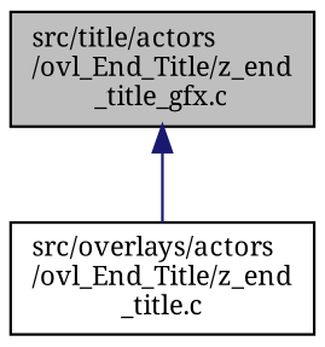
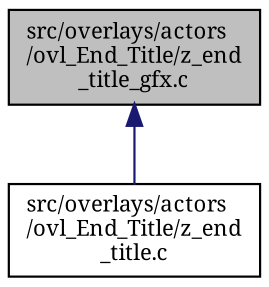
  digraph {
    fontname="Noto Serif"
    node [color=black fontname="Noto Serif" fontsize=10 shape=record style=filled]
-   n1 [fillcolor=grey75 fontcolor=black height=0.2 label="src/title/actors\l/ovl_End_Title/z_end\l_title_gfx.c" width=0.4]
+   n1 [fillcolor=grey75 fontcolor=black height=0.2 label="src/overlays/actors\l/ovl_End_Title/z_end\l_title_gfx.c" width=0.4]
    n2 [fillcolor=white height=0.2 label="src/overlays/actors\l/ovl_End_Title/z_end\l_title.c" width=0.4]
    n1 -> n2 [color=midnightblue dir=back fontname="Noto Serif" fontsize=10 labelfontname=Helvetica labelfontsize=10 style=solid]
  }
